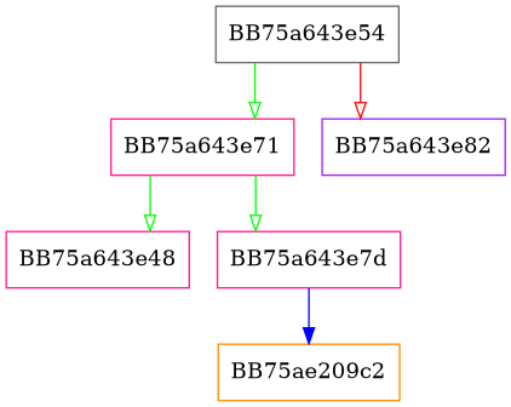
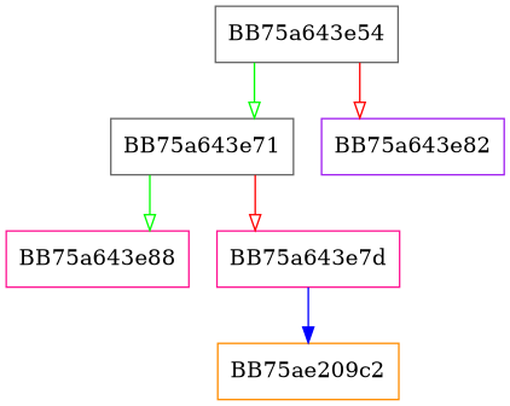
  digraph {
    splines=ortho
    node [color=gray40 shape=box]
    edge [arrowhead=onormal color=green]
    BB75a643e54
-   BB75a643e71 [color=deeppink]
+   BB75a643e71
    n3 [color=purple label=BB75a643e82]
-   BB75a643e88 [color=deeppink label=BB75a643e48]
+   BB75a643e88 [color=deeppink]
    BB75a643e7d [color=deeppink]
    n6 [color=darkorange label=BB75ae209c2]
    BB75a643e54 -> BB75a643e71
    BB75a643e54 -> n3 [color=red]
    BB75a643e71 -> BB75a643e88
-   BB75a643e71 -> BB75a643e7d
+   BB75a643e71 -> BB75a643e7d [color=red]
    BB75a643e7d -> n6 [arrowhead=normal color=blue]
  }
